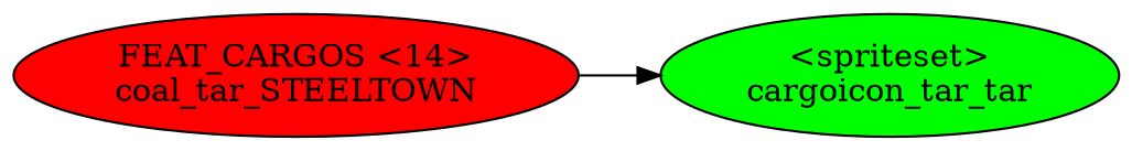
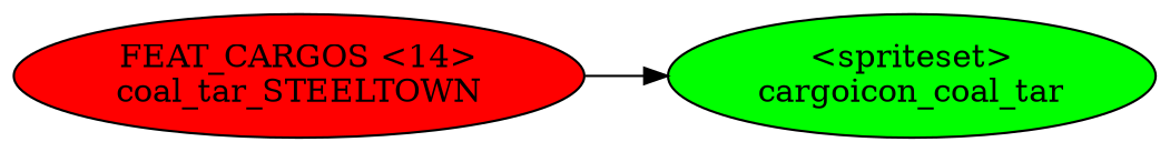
  digraph {
    rankdir=LR
    node [style=filled]
-   n1 [fillcolor=green label="<spriteset>\ncargoicon_tar_tar"]
+   n1 [fillcolor=green label="<spriteset>\ncargoicon_coal_tar"]
    n2 [fillcolor=red label="FEAT_CARGOS <14>\ncoal_tar_STEELTOWN"]
    n2 -> n1
  }
